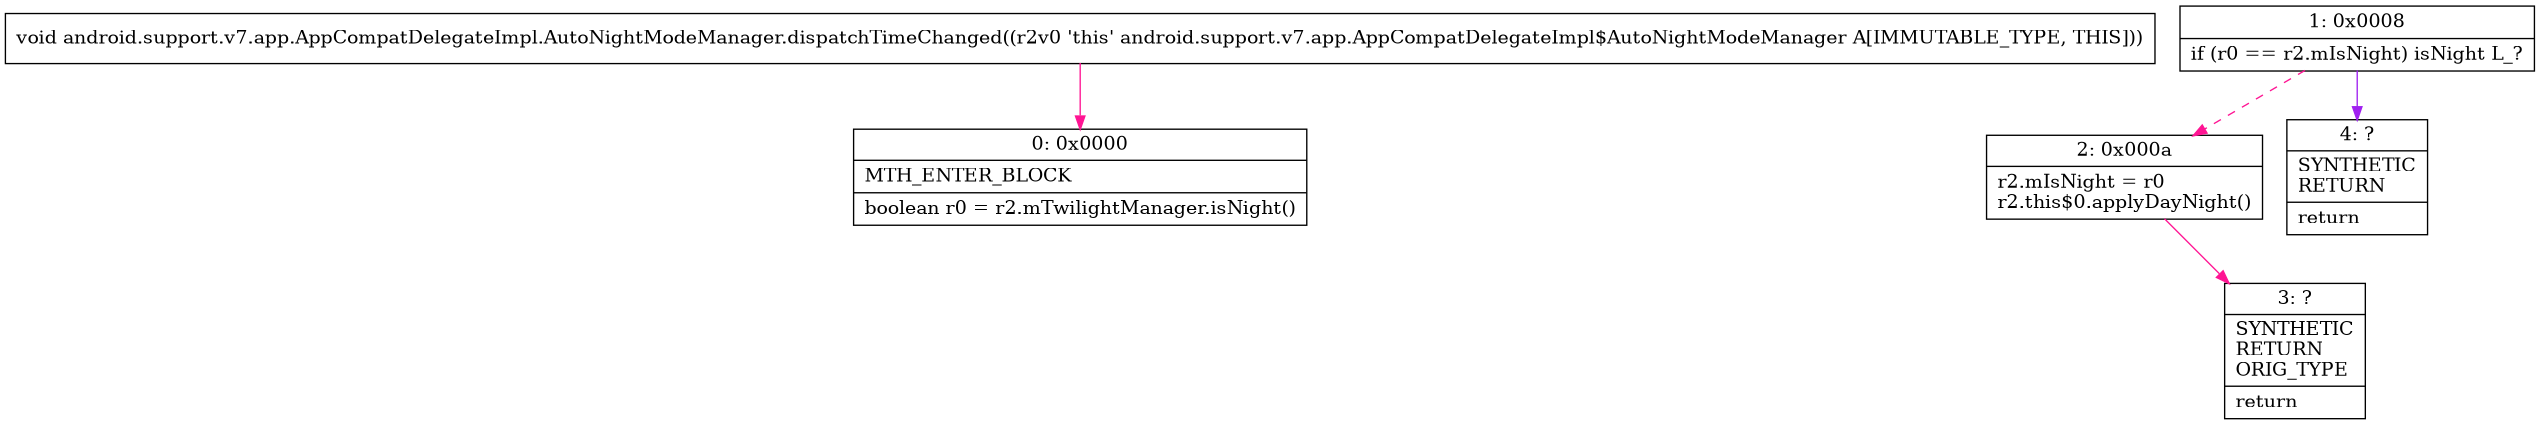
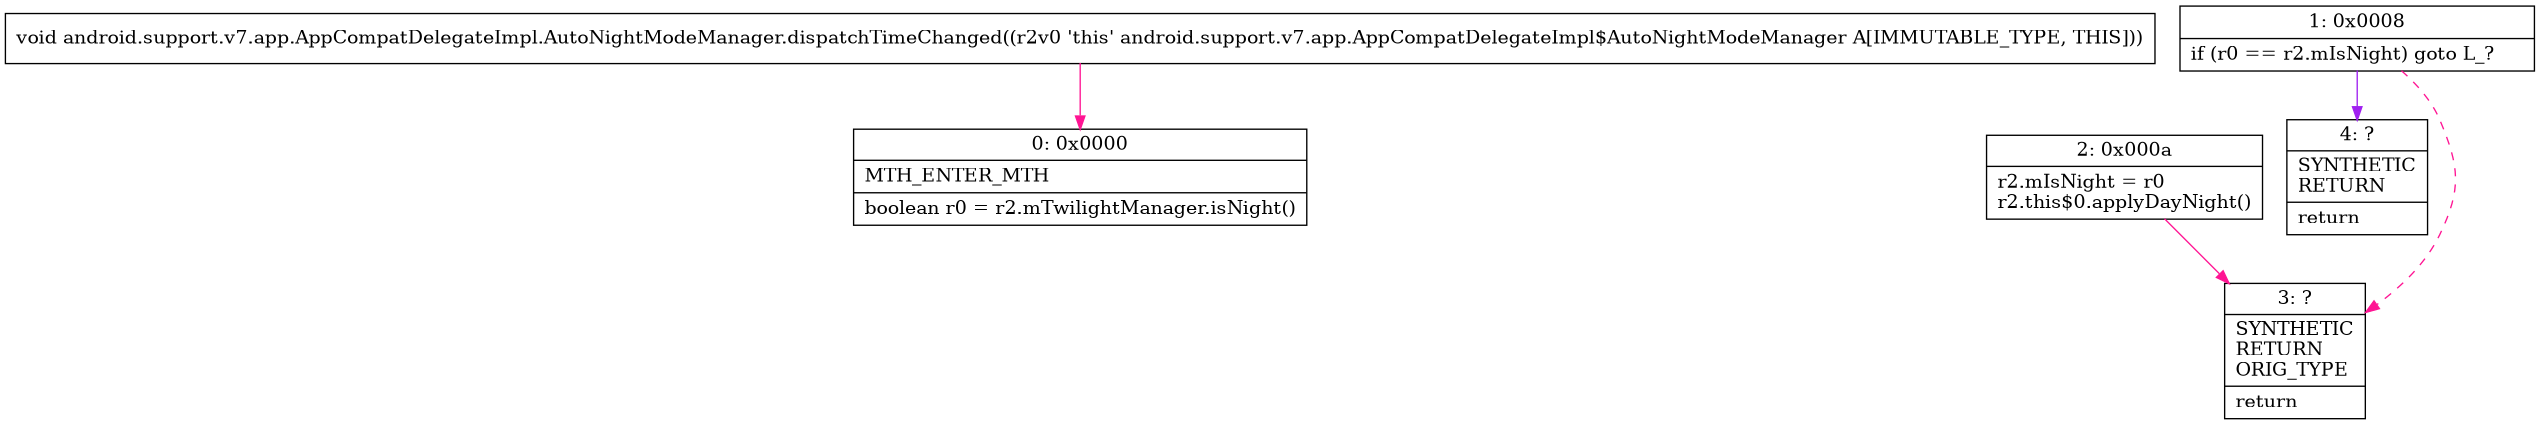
  digraph {
    node [shape=record]
    edge [color=deeppink]
-   n1 [label="{0\:\ 0x0000|MTH_ENTER_BLOCK\l|boolean r0 = r2.mTwilightManager.isNight()\l}"]
-   n2 [label="{1\:\ 0x0008|if (r0 == r2.mIsNight) isNight L_?\l}"]
+   n1 [label="{0\:\ 0x0000|MTH_ENTER_MTH\l|boolean r0 = r2.mTwilightManager.isNight()\l}"]
+   n2 [label="{1\:\ 0x0008|if (r0 == r2.mIsNight) goto L_?\l}"]
    n3 [label="{2\:\ 0x000a|r2.mIsNight = r0\lr2.this$0.applyDayNight()\l}"]
    n4 [label="{4\:\ ?|SYNTHETIC\lRETURN\l|return\l}"]
    n5 [label="{3\:\ ?|SYNTHETIC\lRETURN\lORIG_TYPE\l|return\l}"]
    n6 [label="{void android.support.v7.app.AppCompatDelegateImpl.AutoNightModeManager.dispatchTimeChanged((r2v0 'this' android.support.v7.app.AppCompatDelegateImpl$AutoNightModeManager A[IMMUTABLE_TYPE, THIS])) }"]
-   n2 -> n3 [style=dashed]
+   n2 -> n5 [style=dashed]
    n2 -> n4 [color=purple]
    n3 -> n5
    n6 -> n1
  }
